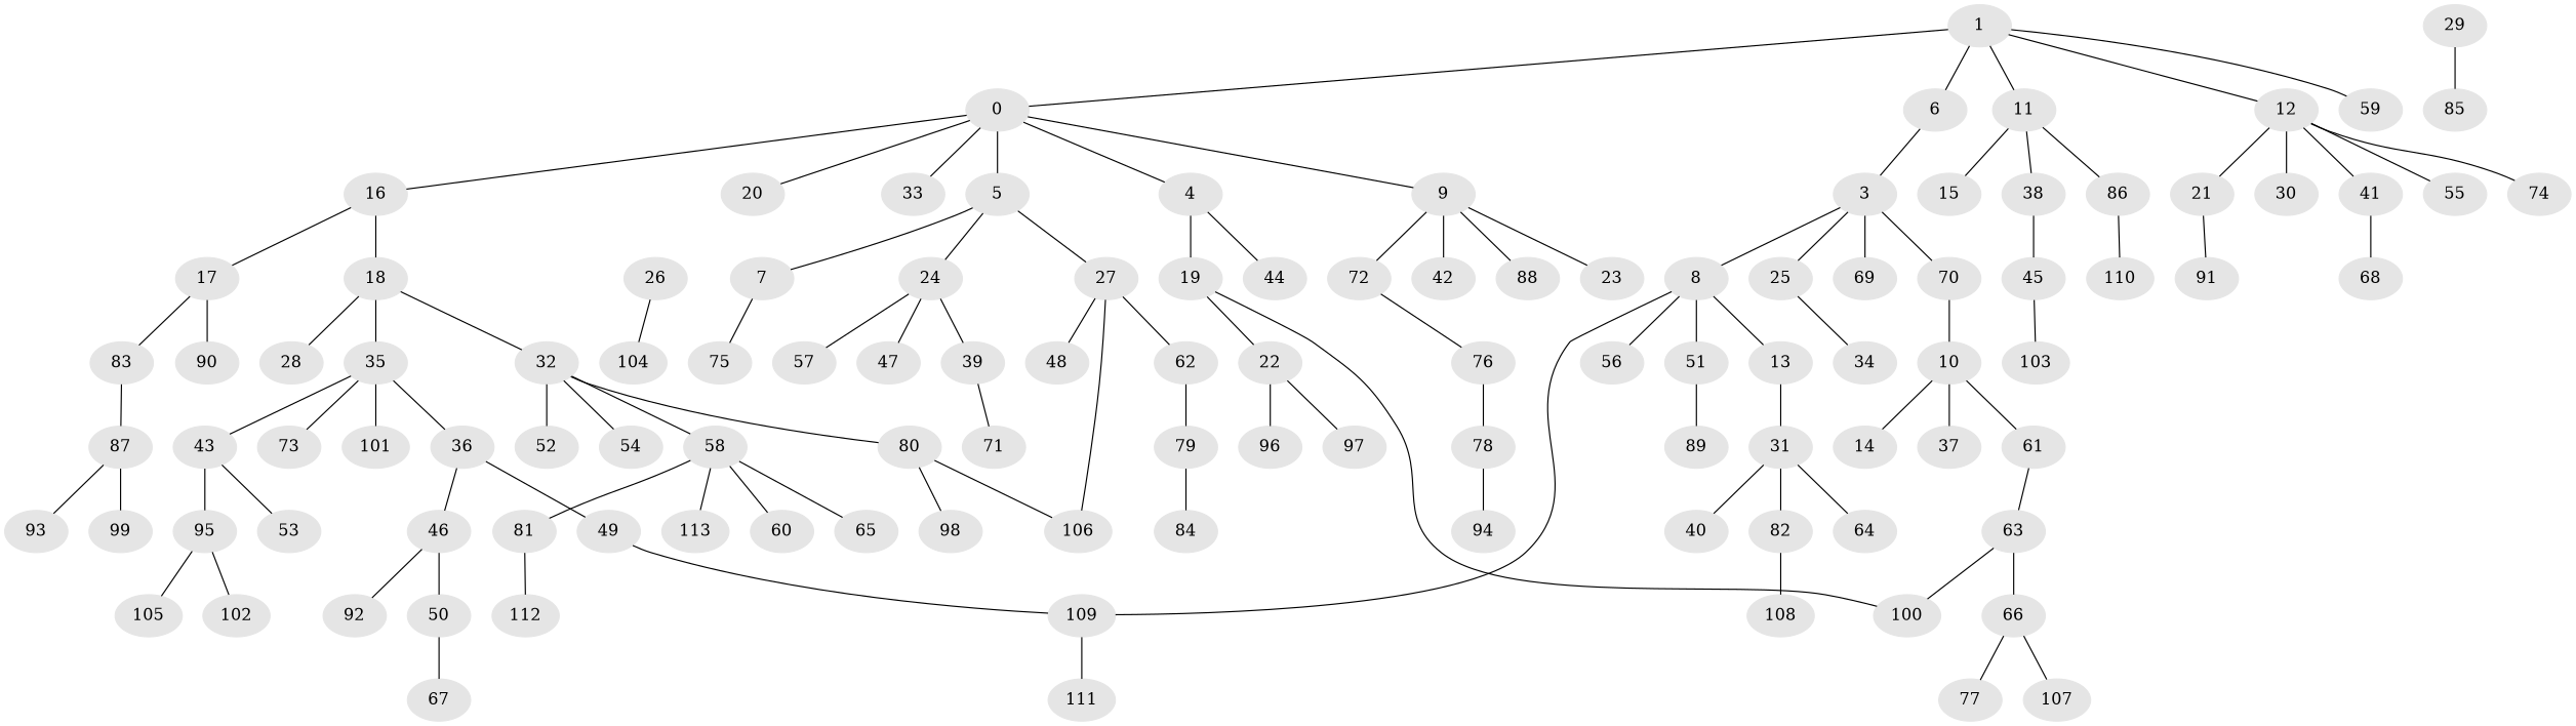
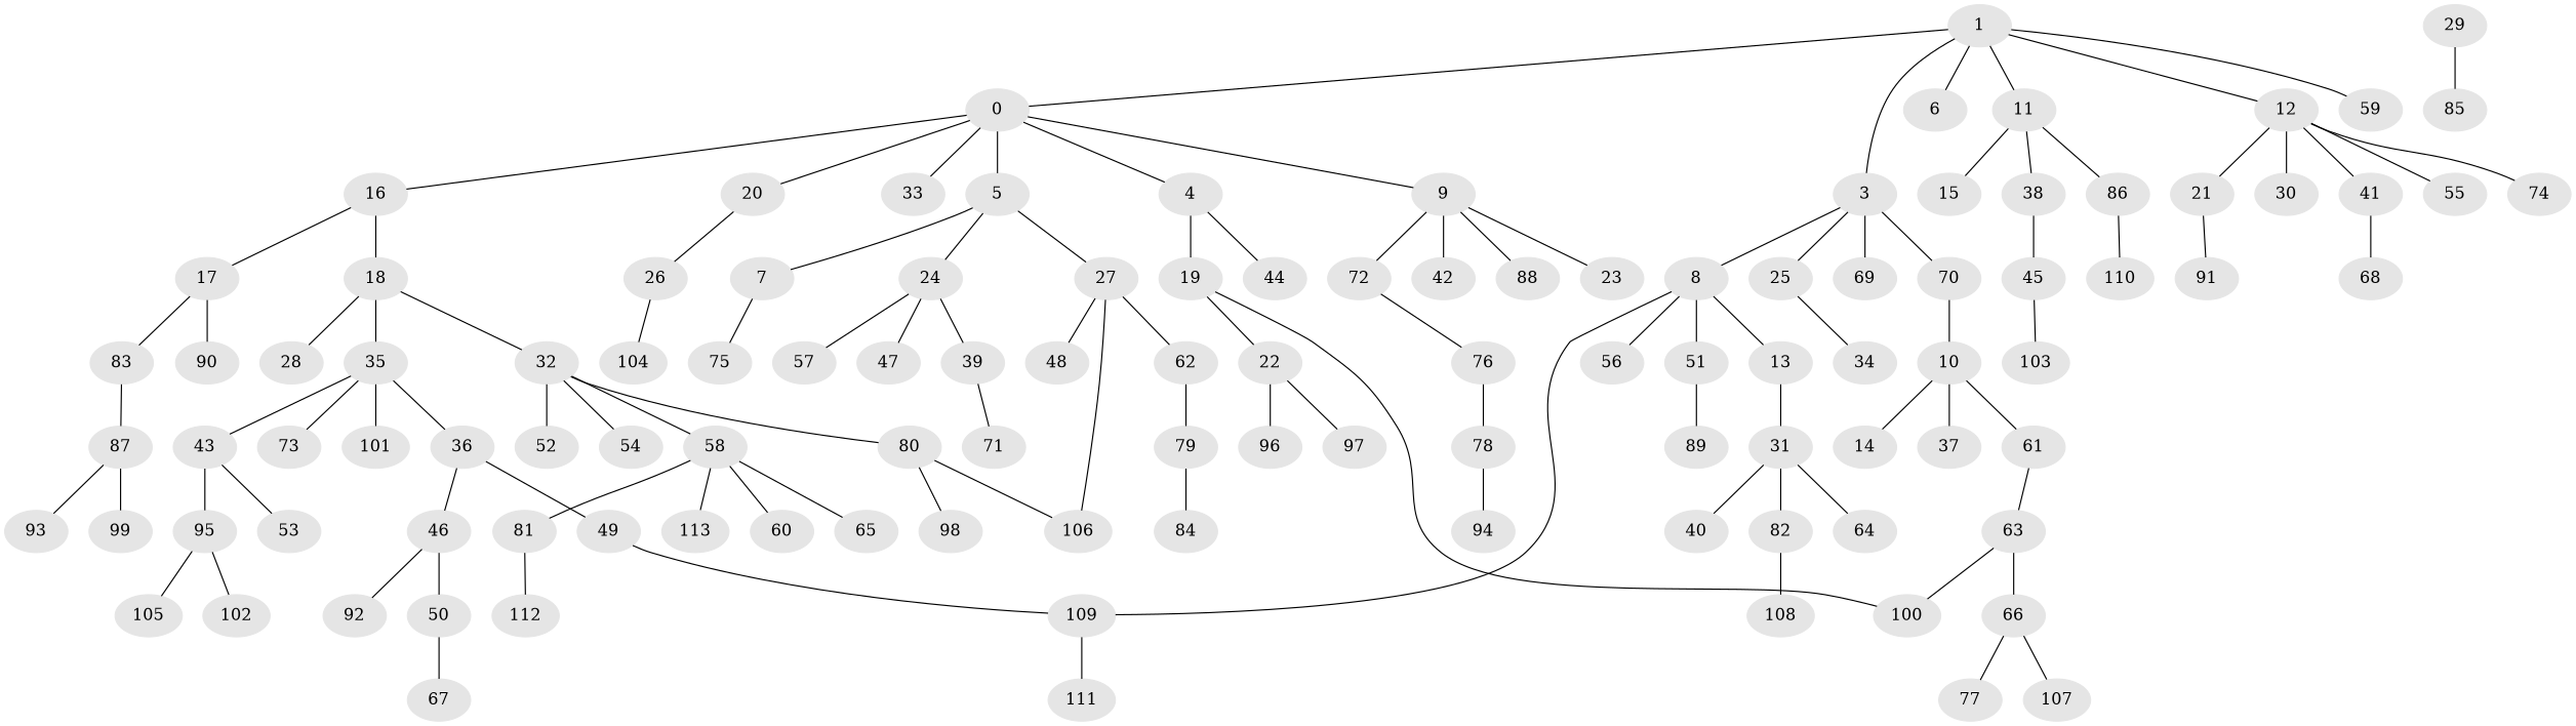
  graph {
    fontname="DejaVu Serif"
    node [color=gray90 fontname="DejaVu Serif" style=filled]
    edge [fontname="DejaVu Serif"]
    n1 [label=0]
    1
    3
    6
    11
    12
    59
    4
    5
    9
    16
    20
    33
    8
    25
    69
    70
    15
    38
    86
    21
    30
    41
    55
    74
    19
    44
    7
    24
    27
    23
    42
    72
    88
    17
    18
    26
    13
    51
    56
    109
    34
    10
    22
    100
    75
    39
    47
    57
    48
    62
    106
    14
    37
    61
    31
    89
    111
    76
    63
    29
    85
    45
    110
    91
    68
    40
    64
    82
    83
    90
    28
    32
    35
    87
    52
    54
    58
    80
    36
    43
    73
    101
    96
    97
    104
    71
    79
    103
    108
    60
    65
    81
    113
    98
    46
    49
    53
    95
    50
    92
    102
    105
    67
    112
    66
    84
    77
    107
    78
    94
    93
    99
    n1 -- 4
    n1 -- 5
    n1 -- 9
    n1 -- 16
    n1 -- 20
    n1 -- 33
    1 -- n1
-   6 -- 3
+   1 -- 3
    1 -- 6
    1 -- 11
    1 -- 12
    1 -- 59
    3 -- 8
    3 -- 25
    3 -- 69
    3 -- 70
    11 -- 15
    11 -- 38
    11 -- 86
    12 -- 21
    12 -- 30
    12 -- 41
    12 -- 55
    12 -- 74
    4 -- 19
    4 -- 44
    5 -- 7
    5 -- 24
    5 -- 27
    9 -- 23
    9 -- 42
    9 -- 72
    9 -- 88
    16 -- 17
    16 -- 18
+   20 -- 26
    8 -- 13
    8 -- 51
    8 -- 56
    8 -- 109
    25 -- 34
    70 -- 10
    38 -- 45
    86 -- 110
    21 -- 91
    41 -- 68
    19 -- 22
    19 -- 100
    7 -- 75
    24 -- 39
    24 -- 47
    24 -- 57
    27 -- 48
    27 -- 62
    27 -- 106
    72 -- 76
    17 -- 83
    17 -- 90
    18 -- 28
    18 -- 32
    18 -- 35
    26 -- 104
    13 -- 31
    51 -- 89
    109 -- 111
    10 -- 14
    10 -- 37
    10 -- 61
    22 -- 96
    22 -- 97
    39 -- 71
    62 -- 79
    61 -- 63
    31 -- 40
    31 -- 64
    31 -- 82
    76 -- 78
    63 -- 100
    63 -- 66
    29 -- 85
    45 -- 103
    82 -- 108
    83 -- 87
    32 -- 52
    32 -- 54
    32 -- 58
    32 -- 80
    35 -- 36
    35 -- 43
    35 -- 73
    35 -- 101
    87 -- 93
    87 -- 99
    58 -- 60
    58 -- 65
    58 -- 81
    58 -- 113
    80 -- 106
    80 -- 98
    36 -- 46
    36 -- 49
    43 -- 53
    43 -- 95
    79 -- 84
    81 -- 112
    46 -- 50
    46 -- 92
    49 -- 109
    95 -- 102
    95 -- 105
    50 -- 67
    66 -- 77
    66 -- 107
    78 -- 94
  }
